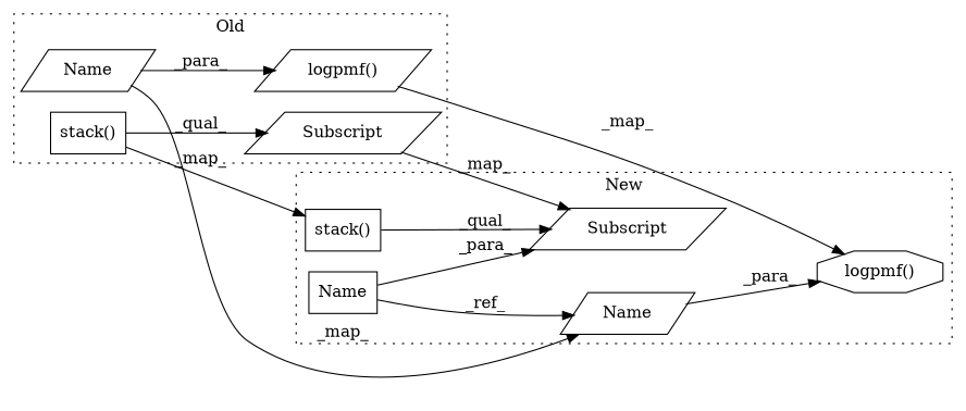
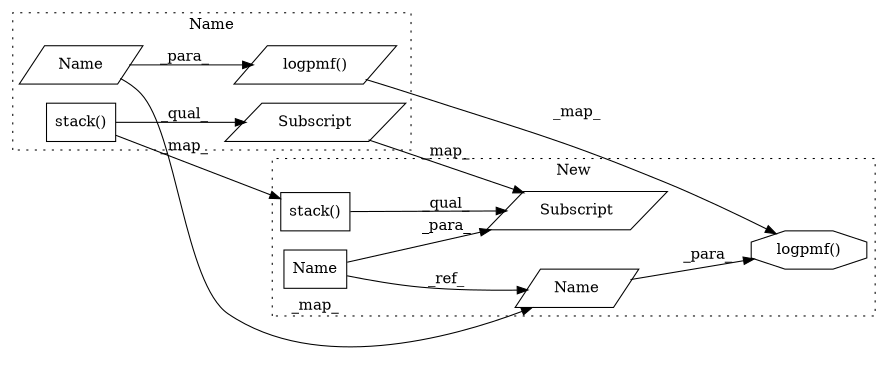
  digraph {
    rankdir=LR
    node [a=75 l=5 shape=parallelogram]
    n1 [l="15,1" label="logpmf()" s="5594,5614"]
    n2 [a=63 l="64,0" label=Subscript s="5454,0"]
    n3 [l="9,1" label="stack()" s="5454,5510" shape=box]
    n4 [a=87 label=Name s=5609]
    n5 [l="15,1" label="logpmf()" s="5606,5626" shape=octagon]
    n6 [a=87 label=Name s=5272 shape=box]
    n7 [a=63 l="86,0" label=Subscript s="5488,0"]
    n8 [l="9,1" label="stack()" s="5488,5544" shape=box]
    n9 [a=87 label=Name s=5621]
    subgraph cluster_1 {
-     label=Old
+     label=Name
      style=dotted
      n1
      n2
      n3
      n4
    }
    subgraph cluster_2 {
      label=New
      style=dotted
      n5
      n6
      n7
      n8
      n9
    }
    n1 -> n5 [label=_map_]
    n2 -> n7 [label=_map_]
    n3 -> n2 [label=_qual_]
    n3 -> n8 [label=_map_]
    n4 -> n1 [label=_para_]
    n4 -> n9 [label=_map_]
    n6 -> n7 [label=_para_]
    n6 -> n9 [label=_ref_]
    n8 -> n7 [label=_qual_]
    n9 -> n5 [label=_para_]
  }
